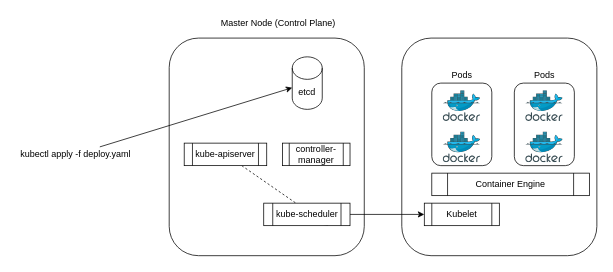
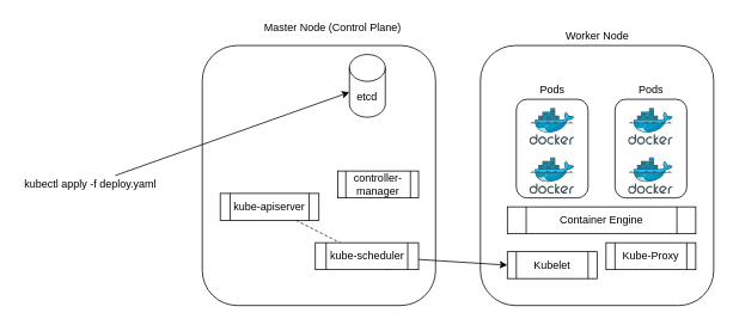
  <mxCell id="0" />
  <mxCell id="1" parent="0" />
  <mxCell id="2" value="" style="rounded=1;whiteSpace=wrap;html=1;" vertex="1" parent="1"><mxGeometry x="535" y="50" width="260" height="290" as="geometry" /></mxCell>
  <mxCell id="3" value="" style="rounded=1;whiteSpace=wrap;html=1;" vertex="1" parent="1"><mxGeometry x="225" y="50" width="260" height="290" as="geometry" /></mxCell>
  <mxCell id="4" value="Master Node (Control Plane)" style="text;html=1;align=center;verticalAlign=middle;resizable=0;points=[];autosize=1;strokeColor=none;fillColor=none;" vertex="1" parent="1"><mxGeometry x="285" y="20" width="170" height="20" as="geometry" /></mxCell>
- <mxCell id="5" value="etcd" style="shape=cylinder3;whiteSpace=wrap;html=1;boundedLbl=1;backgroundOutline=1;size=15;" vertex="1" parent="1"><mxGeometry x="389" y="75" width="40" height="70" as="geometry" /></mxCell>
+ <mxCell id="5" value="etcd" style="shape=cylinder3;whiteSpace=wrap;html=1;boundedLbl=1;backgroundOutline=1;size=15;" vertex="1" parent="1"><mxGeometry x="389" y="60" width="40" height="70" as="geometry" /></mxCell>
  <mxCell id="6" style="edgeStyle=none;html=1;entryX=0.75;entryY=1;entryDx=0;entryDy=0;dashed=1;" edge="1" parent="1" source="7" target="9"><mxGeometry relative="1" as="geometry" /></mxCell>
- <mxCell id="7" value="kube-apiserver" style="shape=process;whiteSpace=wrap;html=1;backgroundOutline=1;" vertex="1" parent="1"><mxGeometry x="245" y="190" width="110" height="30" as="geometry" /></mxCell>
+ <mxCell id="7" value="kube-apiserver" style="shape=process;whiteSpace=wrap;html=1;backgroundOutline=1;" vertex="1" parent="1"><mxGeometry x="245" y="215" width="110" height="30" as="geometry" /></mxCell>
  <mxCell id="8" style="edgeStyle=none;rounded=0;html=1;entryX=0;entryY=0.5;entryDx=0;entryDy=0;strokeColor=default;" edge="1" parent="1" source="9" target="12"><mxGeometry relative="1" as="geometry" /></mxCell>
  <mxCell id="9" value="kube-scheduler" style="shape=process;whiteSpace=wrap;html=1;backgroundOutline=1;" vertex="1" parent="1"><mxGeometry x="351" y="270" width="115" height="30" as="geometry" /></mxCell>
- <mxCell id="11" value="Container Engine" style="shape=process;whiteSpace=wrap;html=1;backgroundOutline=1;" vertex="1" parent="1"><mxGeometry x="575" y="230" width="210" height="30" as="geometry" /></mxCell>
- <mxCell id="12" value="Kubelet" style="shape=process;whiteSpace=wrap;html=1;backgroundOutline=1;" vertex="1" parent="1"><mxGeometry x="565" y="270" width="100" height="30" as="geometry" /></mxCell>
+ <mxCell id="10" value="Worker Node" style="text;html=1;align=center;verticalAlign=middle;resizable=0;points=[];autosize=1;strokeColor=none;fillColor=none;" vertex="1" parent="1"><mxGeometry x="620" y="30" width="90" height="20" as="geometry" /></mxCell>
+ <mxCell id="11" value="Container Engine" style="shape=process;whiteSpace=wrap;html=1;backgroundOutline=1;" vertex="1" parent="1"><mxGeometry x="565" y="230" width="210" height="30" as="geometry" /></mxCell>
+ <mxCell id="12" value="Kubelet" style="shape=process;whiteSpace=wrap;html=1;backgroundOutline=1;" vertex="1" parent="1"><mxGeometry x="565" y="280" width="100" height="30" as="geometry" /></mxCell>
+ <mxCell id="13" value="Kube-Proxy" style="shape=process;whiteSpace=wrap;html=1;backgroundOutline=1;" vertex="1" parent="1"><mxGeometry x="675" y="270" width="100" height="30" as="geometry" /></mxCell>
  <mxCell id="14" value="" style="group" vertex="1" connectable="0" parent="1"><mxGeometry x="575" y="90" width="80" height="130" as="geometry" /></mxCell>
  <mxCell id="15" value="" style="rounded=1;whiteSpace=wrap;html=1;" vertex="1" parent="14"><mxGeometry y="20" width="80" height="110" as="geometry" /></mxCell>
  <mxCell id="16" value="" style="sketch=0;aspect=fixed;html=1;points=[];align=center;image;fontSize=12;image=img/lib/mscae/Docker.svg;" vertex="1" parent="14"><mxGeometry x="15" y="85" width="50" height="41" as="geometry" /></mxCell>
  <mxCell id="17" value="" style="sketch=0;aspect=fixed;html=1;points=[];align=center;image;fontSize=12;image=img/lib/mscae/Docker.svg;" vertex="1" parent="14"><mxGeometry x="15" y="30" width="50" height="41" as="geometry" /></mxCell>
  <mxCell id="18" value="Pods" style="text;html=1;align=center;verticalAlign=middle;resizable=0;points=[];autosize=1;strokeColor=none;fillColor=none;" vertex="1" parent="14"><mxGeometry x="20" width="40" height="20" as="geometry" /></mxCell>
  <mxCell id="19" value="" style="group" vertex="1" connectable="0" parent="1"><mxGeometry x="685" y="90" width="80" height="130" as="geometry" /></mxCell>
  <mxCell id="20" value="" style="rounded=1;whiteSpace=wrap;html=1;" vertex="1" parent="19"><mxGeometry y="20" width="80" height="110" as="geometry" /></mxCell>
  <mxCell id="21" value="" style="sketch=0;aspect=fixed;html=1;points=[];align=center;image;fontSize=12;image=img/lib/mscae/Docker.svg;" vertex="1" parent="19"><mxGeometry x="15" y="85" width="50" height="41" as="geometry" /></mxCell>
  <mxCell id="22" value="" style="sketch=0;aspect=fixed;html=1;points=[];align=center;image;fontSize=12;image=img/lib/mscae/Docker.svg;" vertex="1" parent="19"><mxGeometry x="15" y="30" width="50" height="41" as="geometry" /></mxCell>
  <mxCell id="23" value="Pods" style="text;html=1;align=center;verticalAlign=middle;resizable=0;points=[];autosize=1;strokeColor=none;fillColor=none;" vertex="1" parent="19"><mxGeometry x="20" width="40" height="20" as="geometry" /></mxCell>
  <mxCell id="24" style="edgeStyle=none;rounded=0;html=1;strokeColor=default;" edge="1" parent="1" source="25" target="5"><mxGeometry relative="1" as="geometry" /></mxCell>
  <mxCell id="25" value="kubectl apply -f deploy.yaml" style="text;html=1;align=center;verticalAlign=middle;resizable=0;points=[];autosize=1;strokeColor=none;fillColor=none;" vertex="1" parent="1"><mxGeometry x="20" y="195" width="160" height="20" as="geometry" /></mxCell>
  <mxCell id="26" value="controller-manager" style="shape=process;whiteSpace=wrap;html=1;backgroundOutline=1;" vertex="1" parent="1"><mxGeometry x="376" y="190" width="90" height="30" as="geometry" /></mxCell>
